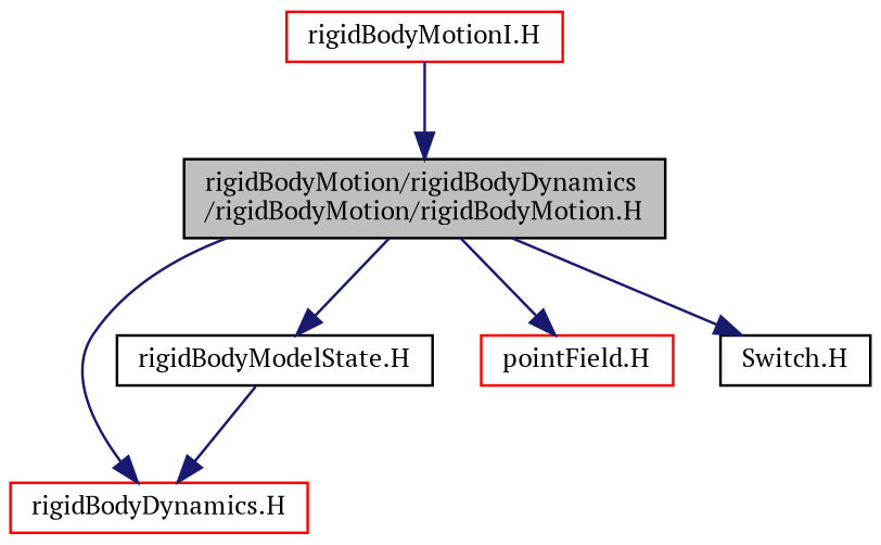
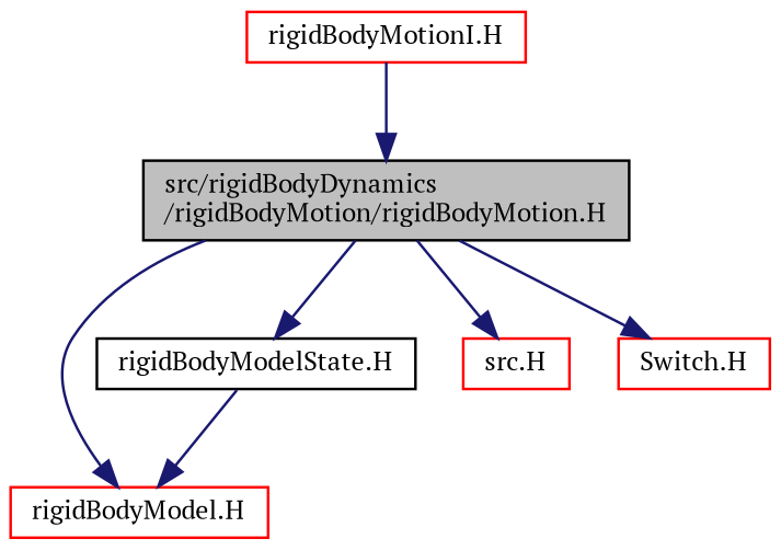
  digraph {
    fontname="PT Serif"
    node [color=red fontname="PT Serif" fontsize=10 shape=record]
    edge [color=midnightblue fontname="PT Serif" fontsize=10 labelfontname=Helvetica labelfontsize=10 style=solid]
-   n1 [color=black fillcolor=grey75 fontcolor=black height=0.2 label="rigidBodyMotion/rigidBodyDynamics\l/rigidBodyMotion/rigidBodyMotion.H" style=filled width=0.4]
-   n2 [height=0.2 label="rigidBodyDynamics.H" width=0.4]
+   n1 [color=black fillcolor=grey75 fontcolor=black height=0.2 label="src/rigidBodyDynamics\l/rigidBodyMotion/rigidBodyMotion.H" style=filled width=0.4]
+   n2 [height=0.2 label="rigidBodyModel.H" width=0.4]
    n3 [color=black height=0.2 label="rigidBodyModelState.H" width=0.4]
-   n4 [height=0.2 label="pointField.H" width=0.4]
-   n5 [color=black height=0.2 label="Switch.H" width=0.4]
+   n4 [height=0.2 label="src.H" width=0.4]
+   n5 [height=0.2 label="Switch.H" width=0.4]
    n6 [height=0.2 label="rigidBodyMotionI.H" width=0.4]
    n1 -> n2
    n1 -> n3
    n1 -> n4
    n1 -> n5
    n3 -> n2
    n6 -> n1
  }
